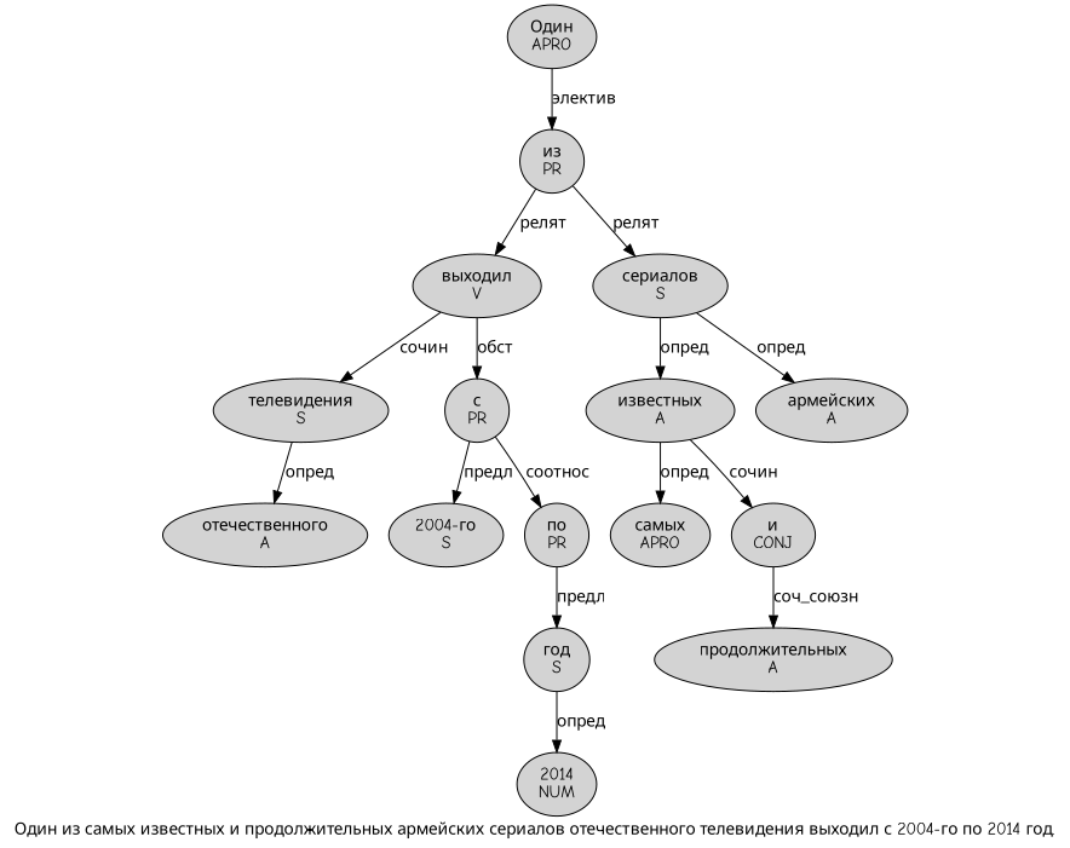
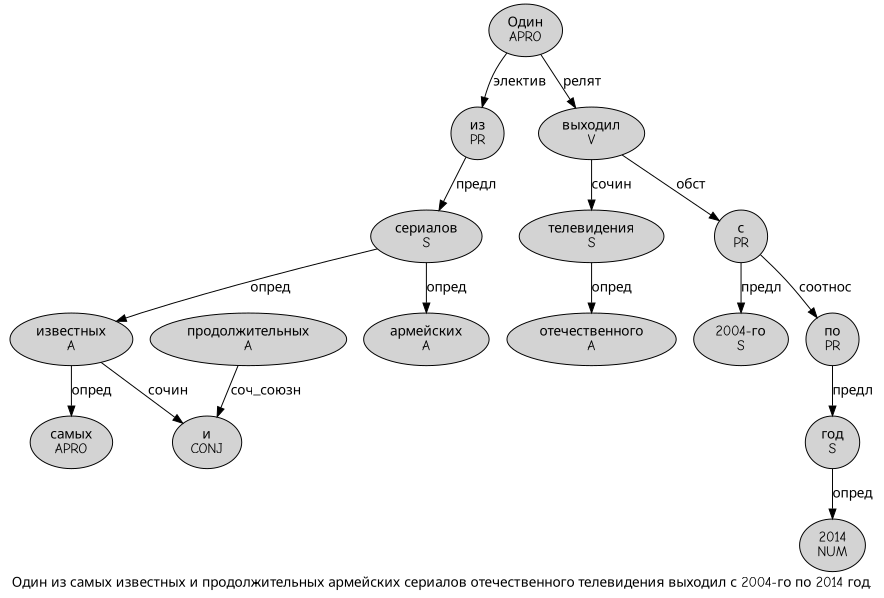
  digraph {
    fontname="Comic Neue"
    label="Один из самых известных и продолжительных армейских сериалов отечественного телевидения выходил с 2004-го по 2014 год."
    node [fillcolor=lightgray fontname="Comic Neue" penwidth=1 shape=ellipse style=filled]
    edge [fontname="Comic Neue"]
    n1 [label="Один\nAPRO"]
    n2 [label="из\nPR"]
    n3 [label="выходил\nV"]
    n4 [label="сериалов\nS"]
    n5 [label="телевидения\nS"]
    n6 [label="с\nPR"]
    n7 [label="известных\nA"]
    n8 [label="армейских\nA"]
    n9 [label="самых\nAPRO"]
    n10 [label="и\nCONJ"]
    n11 [label="продолжительных\nA"]
    n12 [label="отечественного\nA"]
    n13 [label="2004-го\nS"]
    n14 [label="по\nPR"]
    n15 [label="год\nS"]
    n16 [label="2014\nNUM"]
    n1 -> n2 [label="электив"]
-   n2 -> n3 [label="релят"]
-   n2 -> n4 [label="релят"]
+   n1 -> n3 [label="релят"]
+   n2 -> n4 [label="предл"]
    n3 -> n5 [label="сочин"]
    n3 -> n6 [label="обст"]
    n4 -> n7 [label="опред"]
    n4 -> n8 [label="опред"]
    n5 -> n12 [label="опред"]
    n6 -> n13 [label="предл"]
    n6 -> n14 [label="соотнос"]
    n7 -> n9 [label="опред"]
    n7 -> n10 [label="сочин"]
-   n10 -> n11 [label="соч_союзн"]
+   n11 -> n10 [label="соч_союзн"]
    n14 -> n15 [label="предл"]
    n15 -> n16 [label="опред"]
  }
